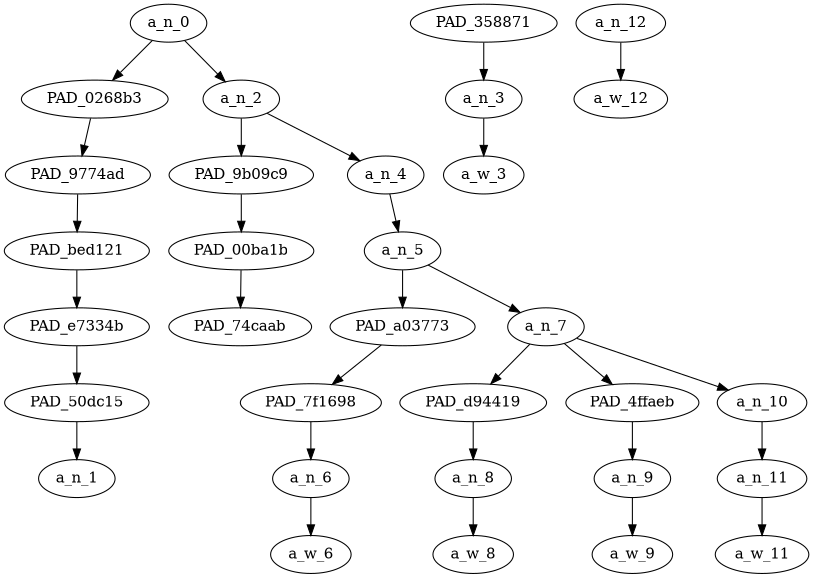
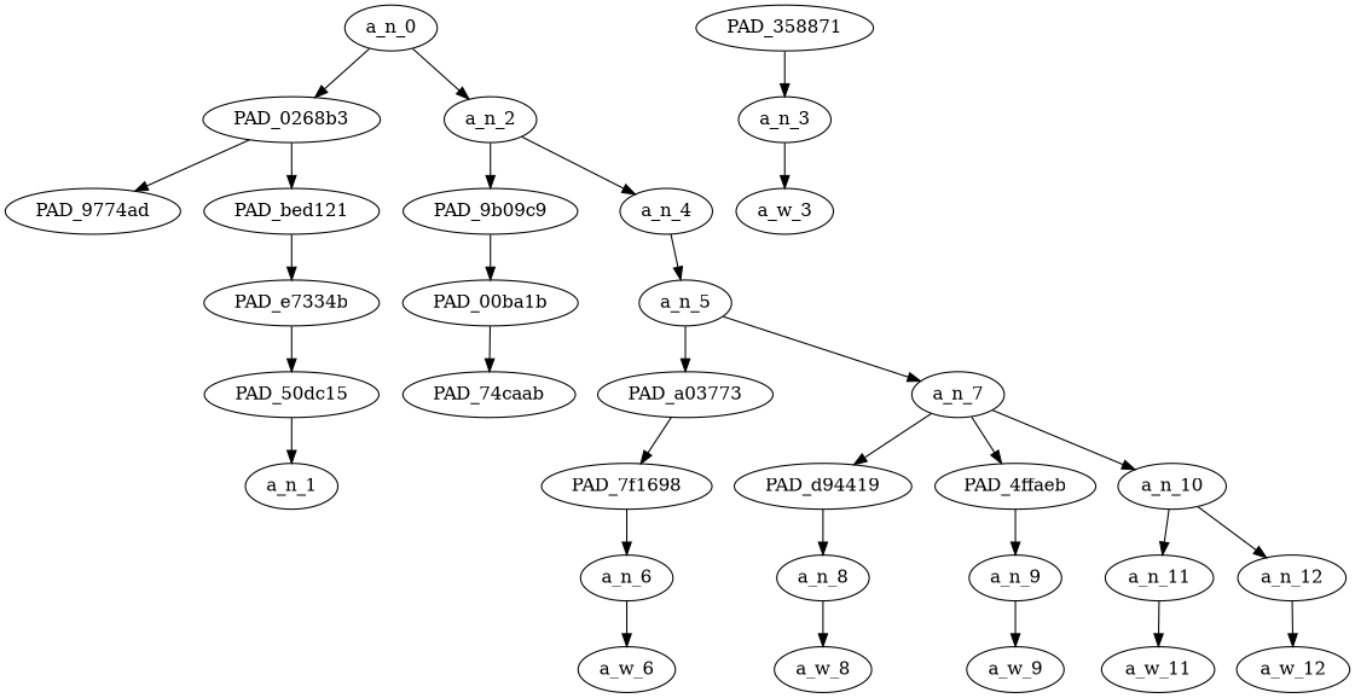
  strict digraph {
    node [div_dir=1 index=0 level=1 text_span="[0]" value=0.07385767]
    a_n_0 [level=7 text_span="[0, 1, 2, 3, 4, 5, 6]" value=1.00000005]
    PAD_0268b3 [div_dir=-1 level=6]
    a_n_2 [index=1 level=6 text_span="[1, 2, 3, 4, 5, 6]" value=0.92494450]
    PAD_9774ad [div_dir=-1 level=5]
    PAD_9b09c9 [index=1 level=5 text_span="[1]" value=0.09141134]
    a_n_4 [index=2 level=5 text_span="[2, 3, 4, 5, 6]" value=0.83223918]
    PAD_bed121 [div_dir=-1 level=4]
    n8 [index=1 label=PAD_00ba1b level=4 text_span="[1]" value=0.09141134]
    a_n_5 [index=2 level=4 text_span="[2, 3, 4, 5, 6]" value=0.83103421]
    PAD_e7334b [div_dir=-1 level=3]
    PAD_50dc15 [div_dir=-1 level=2]
    a_n_1 [div_dir=-1]
    PAD_74caab [index=1 level=3 text_span="[1]" value=0.09141134]
    PAD_a03773 [div_dir=-1 index=2 level=3 text_span="[2]" value=0.05383835]
    a_n_7 [index=3 level=3 text_span="[3, 4, 5, 6]" value=0.77599089]
    PAD_358871 [index=1 level=2 text_span="[1]" value=0.09141134]
    a_n_3 [index=1 text_span="[1]" value=0.09141134]
    a_w_3 [div_dir=0 index=1 level=0 text_span="[1]" value=loves]
    PAD_7f1698 [div_dir=-1 index=2 level=2 text_span="[2]" value=0.05383835]
    PAD_d94419 [index=3 level=2 text_span="[3]" value=0.21719621]
    PAD_4ffaeb [index=4 level=2 text_span="[4]" value=0.08882041]
    a_n_10 [index=5 level=2 text_span="[5, 6]" value=0.46867215]
    a_n_6 [div_dir=-1 index=2 text_span="[2]" value=0.05383835]
    a_n_8 [index=3 text_span="[3]" value=0.21719621]
    a_n_9 [index=4 text_span="[4]" value=0.08882041]
    a_n_11 [index=5 text_span="[5]" value=0.32410536]
    a_n_12 [index=6 text_span="[6]" value=0.14310877]
    a_w_6 [div_dir=0 index=2 level=0 text_span="[2]" value=to]
    a_w_8 [div_dir=0 index=3 level=0 text_span="[3]" value=guzzle]
    a_w_9 [div_dir=0 index=4 level=0 text_span="[4]" value=down]
    a_w_11 [div_dir=0 index=5 level=0 text_span="[5]" value=nigger]
    a_w_12 [div_dir=0 index=6 level=0 text_span="[6]" value=cum]
    a_n_0 -> PAD_0268b3
    a_n_0 -> a_n_2
    PAD_0268b3 -> PAD_9774ad
    a_n_2 -> PAD_9b09c9
    a_n_2 -> a_n_4
-   PAD_9774ad -> PAD_bed121
+   PAD_0268b3 -> PAD_bed121
    PAD_9b09c9 -> n8
    a_n_4 -> a_n_5
    PAD_bed121 -> PAD_e7334b
    n8 -> PAD_74caab
    a_n_5 -> PAD_a03773
    a_n_5 -> a_n_7
    PAD_e7334b -> PAD_50dc15
    PAD_50dc15 -> a_n_1
    PAD_a03773 -> PAD_7f1698
    a_n_7 -> PAD_d94419
    a_n_7 -> PAD_4ffaeb
    a_n_7 -> a_n_10
    PAD_358871 -> a_n_3
    a_n_3 -> a_w_3
    PAD_7f1698 -> a_n_6
    PAD_d94419 -> a_n_8
    PAD_4ffaeb -> a_n_9
    a_n_10 -> a_n_11
+   a_n_10 -> a_n_12
    a_n_6 -> a_w_6
    a_n_8 -> a_w_8
    a_n_9 -> a_w_9
    a_n_11 -> a_w_11
    a_n_12 -> a_w_12
  }
